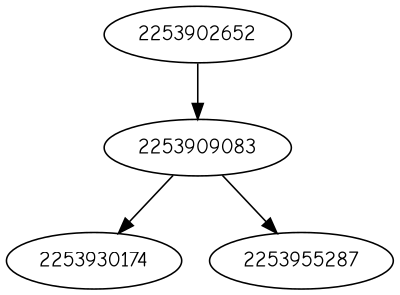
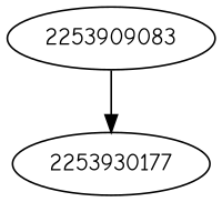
  strict digraph {
    fontname="Comic Neue"
    node [fontname="Comic Neue"]
    edge [fontname="Comic Neue"]
    n1 [label=2253909083]
-   2253930174
-   2253955287
-   2253902652
+   2253930174 [label=2253930177]
    n1 -> 2253930174
-   n1 -> 2253955287
-   2253902652 -> n1
  }
